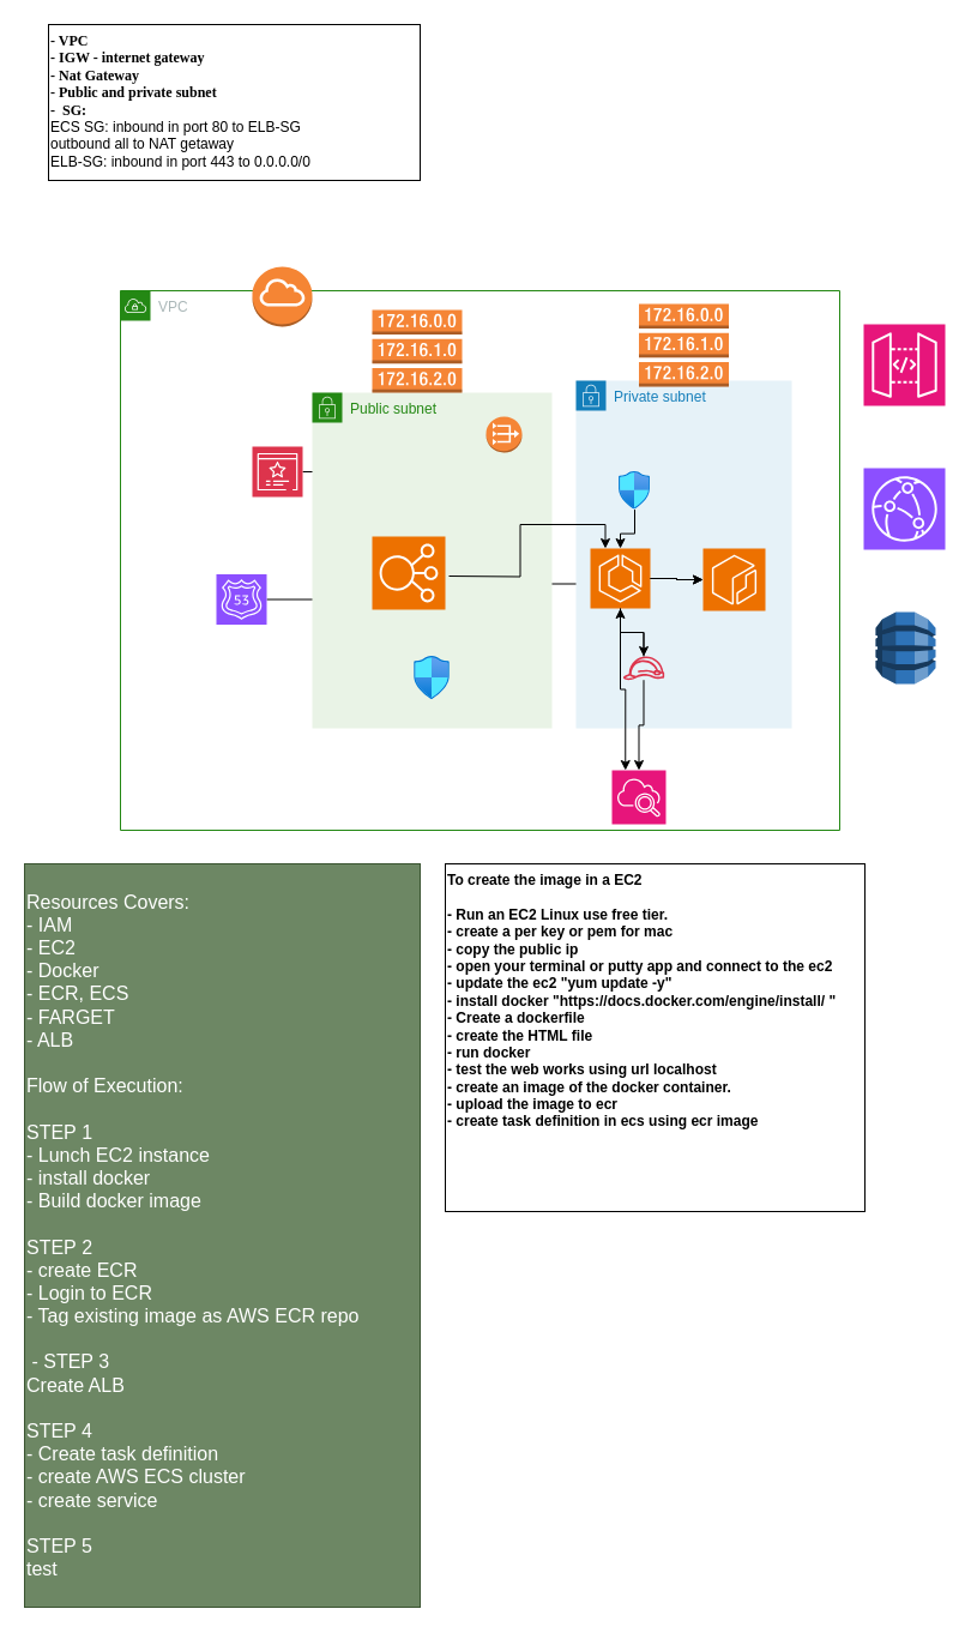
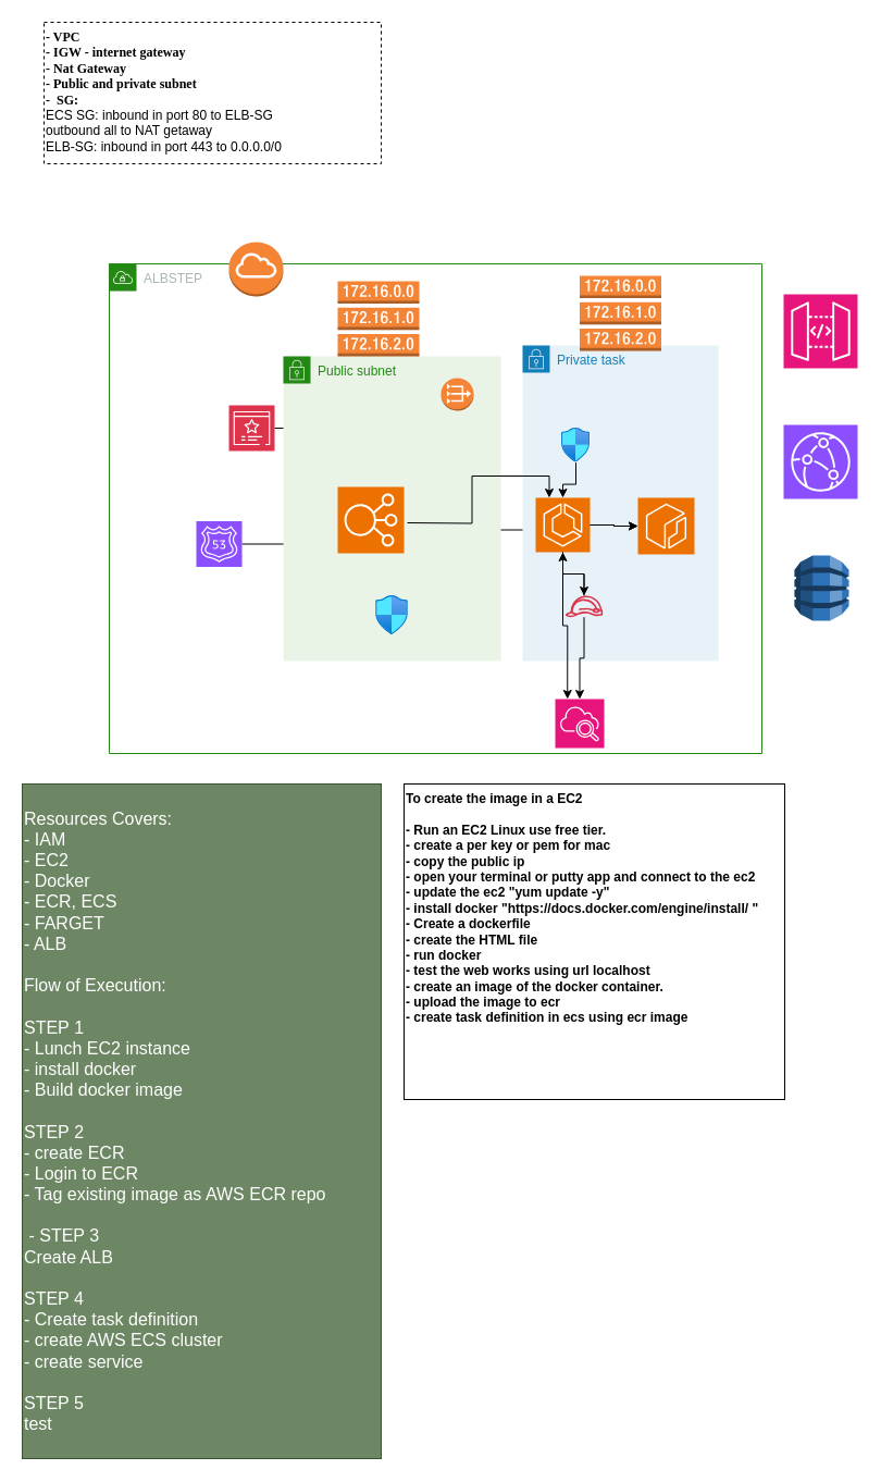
  <mxCell id="0" />
  <mxCell id="1" parent="0" />
  <mxCell id="2" style="edgeStyle=orthogonalEdgeStyle;rounded=0;orthogonalLoop=1;jettySize=auto;html=1;" parent="1" edge="1"><mxGeometry relative="1" as="geometry"><mxPoint x="494" y="486.5" as="targetPoint" /><mxPoint x="380.5" y="486.5" as="sourcePoint" /></mxGeometry></mxCell>
  <mxCell id="3" style="edgeStyle=orthogonalEdgeStyle;rounded=0;orthogonalLoop=1;jettySize=auto;html=1;" parent="1" source="11" edge="1"><mxGeometry relative="1" as="geometry"><mxPoint x="332" y="540" as="targetPoint" /><Array as="points"><mxPoint x="332" y="585" /><mxPoint x="333" y="585" /></Array></mxGeometry></mxCell>
  <mxCell id="4" style="edgeStyle=orthogonalEdgeStyle;rounded=0;orthogonalLoop=1;jettySize=auto;html=1;" parent="1" source="26" edge="1"><mxGeometry relative="1" as="geometry"><mxPoint x="339" y="430" as="targetPoint" /></mxGeometry></mxCell>
  <mxCell id="5" value="" style="sketch=0;points=[[0,0,0],[0.25,0,0],[0.5,0,0],[0.75,0,0],[1,0,0],[0,1,0],[0.25,1,0],[0.5,1,0],[0.75,1,0],[1,1,0],[0,0.25,0],[0,0.5,0],[0,0.75,0],[1,0.25,0],[1,0.5,0],[1,0.75,0]];outlineConnect=0;fontColor=#232F3E;fillColor=#E7157B;strokeColor=#ffffff;dashed=0;verticalLabelPosition=bottom;verticalAlign=top;align=center;html=1;fontSize=12;fontStyle=0;aspect=fixed;shape=mxgraph.aws4.resourceIcon;resIcon=mxgraph.aws4.api_gateway;" parent="1" vertex="1"><mxGeometry x="720" y="270" width="68" height="68" as="geometry" /></mxCell>
  <mxCell id="6" value="" style="sketch=0;points=[[0,0,0],[0.25,0,0],[0.5,0,0],[0.75,0,0],[1,0,0],[0,1,0],[0.25,1,0],[0.5,1,0],[0.75,1,0],[1,1,0],[0,0.25,0],[0,0.5,0],[0,0.75,0],[1,0.25,0],[1,0.5,0],[1,0.75,0]];outlineConnect=0;fontColor=#232F3E;fillColor=#8C4FFF;strokeColor=#ffffff;dashed=0;verticalLabelPosition=bottom;verticalAlign=top;align=center;html=1;fontSize=12;fontStyle=0;aspect=fixed;shape=mxgraph.aws4.resourceIcon;resIcon=mxgraph.aws4.cloudfront;" parent="1" vertex="1"><mxGeometry x="720" y="390" width="68" height="68" as="geometry" /></mxCell>
  <mxCell id="7" style="edgeStyle=orthogonalEdgeStyle;rounded=0;orthogonalLoop=1;jettySize=auto;html=1;" parent="1" source="27" target="30" edge="1"><mxGeometry relative="1" as="geometry" /></mxCell>
- <mxCell id="8" value="VPC" style="points=[[0,0],[0.25,0],[0.5,0],[0.75,0],[1,0],[1,0.25],[1,0.5],[1,0.75],[1,1],[0.75,1],[0.5,1],[0.25,1],[0,1],[0,0.75],[0,0.5],[0,0.25]];outlineConnect=0;gradientColor=none;html=1;whiteSpace=wrap;fontSize=12;fontStyle=0;container=1;pointerEvents=0;collapsible=0;recursiveResize=0;shape=mxgraph.aws4.group;grIcon=mxgraph.aws4.group_vpc;strokeColor=#248814;fillColor=none;verticalAlign=top;align=left;spacingLeft=30;fontColor=#AAB7B8;dashed=0;" parent="1" vertex="1"><mxGeometry x="100" y="242" width="600" height="450" as="geometry" /></mxCell>
+ <mxCell id="8" value="ALBSTEP" style="points=[[0,0],[0.25,0],[0.5,0],[0.75,0],[1,0],[1,0.25],[1,0.5],[1,0.75],[1,1],[0.75,1],[0.5,1],[0.25,1],[0,1],[0,0.75],[0,0.5],[0,0.25]];outlineConnect=0;gradientColor=none;html=1;whiteSpace=wrap;fontSize=12;fontStyle=0;container=1;pointerEvents=0;collapsible=0;recursiveResize=0;shape=mxgraph.aws4.group;grIcon=mxgraph.aws4.group_vpc;strokeColor=#248814;fillColor=none;verticalAlign=top;align=left;spacingLeft=30;fontColor=#AAB7B8;dashed=0;" parent="1" vertex="1"><mxGeometry x="100" y="242" width="600" height="450" as="geometry" /></mxCell>
  <mxCell id="9" value="Public subnet" style="points=[[0,0],[0.25,0],[0.5,0],[0.75,0],[1,0],[1,0.25],[1,0.5],[1,0.75],[1,1],[0.75,1],[0.5,1],[0.25,1],[0,1],[0,0.75],[0,0.5],[0,0.25]];outlineConnect=0;gradientColor=none;html=1;whiteSpace=wrap;fontSize=12;fontStyle=0;container=1;pointerEvents=0;collapsible=0;recursiveResize=0;shape=mxgraph.aws4.group;grIcon=mxgraph.aws4.group_security_group;grStroke=0;strokeColor=#248814;fillColor=#E9F3E6;verticalAlign=top;align=left;spacingLeft=30;fontColor=#248814;dashed=0;labelBackgroundColor=none;" parent="8" vertex="1"><mxGeometry x="160" y="85" width="200" height="280" as="geometry" /></mxCell>
  <mxCell id="10" value="" style="outlineConnect=0;dashed=0;verticalLabelPosition=bottom;verticalAlign=top;align=center;html=1;shape=mxgraph.aws3.vpc_nat_gateway;fillColor=#F58536;gradientColor=none;" parent="9" vertex="1"><mxGeometry x="145" y="20" width="30" height="30" as="geometry" /></mxCell>
  <mxCell id="11" value="" style="image;aspect=fixed;html=1;points=[];align=center;fontSize=12;image=img/lib/azure2/networking/Network_Security_Groups.svg;" parent="9" vertex="1"><mxGeometry x="85.12" y="220" width="29.76" height="36.14" as="geometry" /></mxCell>
  <mxCell id="12" value="" style="outlineConnect=0;dashed=0;verticalLabelPosition=bottom;verticalAlign=top;align=center;html=1;shape=mxgraph.aws3.route_table;fillColor=#F58536;gradientColor=none;" parent="8" vertex="1"><mxGeometry x="210" y="16" width="75" height="69" as="geometry" /></mxCell>
- <mxCell id="13" value="Private subnet" style="points=[[0,0],[0.25,0],[0.5,0],[0.75,0],[1,0],[1,0.25],[1,0.5],[1,0.75],[1,1],[0.75,1],[0.5,1],[0.25,1],[0,1],[0,0.75],[0,0.5],[0,0.25]];outlineConnect=0;gradientColor=none;html=1;whiteSpace=wrap;fontSize=12;fontStyle=0;container=1;pointerEvents=0;collapsible=0;recursiveResize=0;shape=mxgraph.aws4.group;grIcon=mxgraph.aws4.group_security_group;grStroke=0;strokeColor=#147EBA;fillColor=#E6F2F8;verticalAlign=top;align=left;spacingLeft=30;fontColor=#147EBA;dashed=0;" parent="8" vertex="1"><mxGeometry x="380" y="75" width="180" height="290" as="geometry" /></mxCell>
+ <mxCell id="13" value="Private task" style="points=[[0,0],[0.25,0],[0.5,0],[0.75,0],[1,0],[1,0.25],[1,0.5],[1,0.75],[1,1],[0.75,1],[0.5,1],[0.25,1],[0,1],[0,0.75],[0,0.5],[0,0.25]];outlineConnect=0;gradientColor=none;html=1;whiteSpace=wrap;fontSize=12;fontStyle=0;container=1;pointerEvents=0;collapsible=0;recursiveResize=0;shape=mxgraph.aws4.group;grIcon=mxgraph.aws4.group_security_group;grStroke=0;strokeColor=#147EBA;fillColor=#E6F2F8;verticalAlign=top;align=left;spacingLeft=30;fontColor=#147EBA;dashed=0;" parent="8" vertex="1"><mxGeometry x="380" y="75" width="180" height="290" as="geometry" /></mxCell>
  <mxCell id="14" value="" style="image;aspect=fixed;html=1;points=[];align=center;fontSize=12;image=img/lib/azure2/networking/Network_Security_Groups.svg;" parent="13" vertex="1"><mxGeometry x="36" y="76" width="26" height="31.57" as="geometry" /></mxCell>
  <mxCell id="15" value="" style="sketch=0;points=[[0,0,0],[0.25,0,0],[0.5,0,0],[0.75,0,0],[1,0,0],[0,1,0],[0.25,1,0],[0.5,1,0],[0.75,1,0],[1,1,0],[0,0.25,0],[0,0.5,0],[0,0.75,0],[1,0.25,0],[1,0.5,0],[1,0.75,0]];outlineConnect=0;fontColor=#232F3E;fillColor=#ED7100;strokeColor=#ffffff;dashed=0;verticalLabelPosition=bottom;verticalAlign=top;align=center;html=1;fontSize=12;fontStyle=0;aspect=fixed;shape=mxgraph.aws4.resourceIcon;resIcon=mxgraph.aws4.ecr;" parent="13" vertex="1"><mxGeometry x="106" y="140" width="52" height="52" as="geometry" /></mxCell>
  <mxCell id="16" value="" style="sketch=0;outlineConnect=0;fontColor=#232F3E;gradientColor=none;fillColor=#DD344C;strokeColor=none;dashed=0;verticalLabelPosition=bottom;verticalAlign=top;align=center;html=1;fontSize=12;fontStyle=0;aspect=fixed;pointerEvents=1;shape=mxgraph.aws4.role;" parent="13" vertex="1"><mxGeometry x="39.09" y="230" width="34.91" height="19.69" as="geometry" /></mxCell>
  <mxCell id="17" value="" style="sketch=0;points=[[0,0,0],[0.25,0,0],[0.5,0,0],[0.75,0,0],[1,0,0],[0,1,0],[0.25,1,0],[0.5,1,0],[0.75,1,0],[1,1,0],[0,0.25,0],[0,0.5,0],[0,0.75,0],[1,0.25,0],[1,0.5,0],[1,0.75,0]];outlineConnect=0;fontColor=#232F3E;fillColor=#ED7100;strokeColor=#ffffff;dashed=0;verticalLabelPosition=bottom;verticalAlign=top;align=center;html=1;fontSize=12;fontStyle=0;aspect=fixed;shape=mxgraph.aws4.resourceIcon;resIcon=mxgraph.aws4.ecs;" parent="13" vertex="1"><mxGeometry x="12" y="140" width="50" height="50" as="geometry" /></mxCell>
  <mxCell id="18" style="edgeStyle=orthogonalEdgeStyle;rounded=0;orthogonalLoop=1;jettySize=auto;html=1;" parent="13" source="14" target="17" edge="1"><mxGeometry relative="1" as="geometry" /></mxCell>
  <mxCell id="19" style="edgeStyle=orthogonalEdgeStyle;rounded=0;orthogonalLoop=1;jettySize=auto;html=1;" parent="13" source="16" target="17" edge="1"><mxGeometry relative="1" as="geometry" /></mxCell>
  <mxCell id="20" style="edgeStyle=orthogonalEdgeStyle;rounded=0;orthogonalLoop=1;jettySize=auto;html=1;" parent="13" source="17" target="15" edge="1"><mxGeometry relative="1" as="geometry" /></mxCell>
  <mxCell id="21" style="edgeStyle=orthogonalEdgeStyle;rounded=0;orthogonalLoop=1;jettySize=auto;html=1;exitX=1;exitY=0.5;exitDx=0;exitDy=0;exitPerimeter=0;entryX=0;entryY=0.5;entryDx=0;entryDy=0;entryPerimeter=0;" parent="13" source="17" target="15" edge="1"><mxGeometry relative="1" as="geometry" /></mxCell>
  <mxCell id="22" value="" style="edgeStyle=orthogonalEdgeStyle;rounded=0;orthogonalLoop=1;jettySize=auto;html=1;" parent="13" source="17" target="16" edge="1"><mxGeometry relative="1" as="geometry"><mxPoint x="-7" y="196" as="sourcePoint" /><mxPoint x="-74" y="378" as="targetPoint" /></mxGeometry></mxCell>
  <mxCell id="23" value="" style="outlineConnect=0;dashed=0;verticalLabelPosition=bottom;verticalAlign=top;align=center;html=1;shape=mxgraph.aws3.route_table;fillColor=#F58536;gradientColor=none;" parent="8" vertex="1"><mxGeometry x="432.5" y="11" width="75" height="69" as="geometry" /></mxCell>
  <mxCell id="24" value="" style="sketch=0;points=[[0,0,0],[0.25,0,0],[0.5,0,0],[0.75,0,0],[1,0,0],[0,1,0],[0.25,1,0],[0.5,1,0],[0.75,1,0],[1,1,0],[0,0.25,0],[0,0.5,0],[0,0.75,0],[1,0.25,0],[1,0.5,0],[1,0.75,0]];points=[[0,0,0],[0.25,0,0],[0.5,0,0],[0.75,0,0],[1,0,0],[0,1,0],[0.25,1,0],[0.5,1,0],[0.75,1,0],[1,1,0],[0,0.25,0],[0,0.5,0],[0,0.75,0],[1,0.25,0],[1,0.5,0],[1,0.75,0]];outlineConnect=0;fontColor=#232F3E;fillColor=#E7157B;strokeColor=#ffffff;dashed=0;verticalLabelPosition=bottom;verticalAlign=top;align=center;html=1;fontSize=12;fontStyle=0;aspect=fixed;shape=mxgraph.aws4.resourceIcon;resIcon=mxgraph.aws4.cloudwatch_2;" parent="8" vertex="1"><mxGeometry x="410" y="400" width="45" height="45" as="geometry" /></mxCell>
  <mxCell id="25" style="edgeStyle=orthogonalEdgeStyle;rounded=0;orthogonalLoop=1;jettySize=auto;html=1;" parent="8" source="16" target="24" edge="1"><mxGeometry relative="1" as="geometry" /></mxCell>
  <mxCell id="26" value="" style="sketch=0;points=[[0,0,0],[0.25,0,0],[0.5,0,0],[0.75,0,0],[1,0,0],[0,1,0],[0.25,1,0],[0.5,1,0],[0.75,1,0],[1,1,0],[0,0.25,0],[0,0.5,0],[0,0.75,0],[1,0.25,0],[1,0.5,0],[1,0.75,0]];outlineConnect=0;fontColor=#232F3E;fillColor=#DD344C;strokeColor=#ffffff;dashed=0;verticalLabelPosition=bottom;verticalAlign=top;align=center;html=1;fontSize=12;fontStyle=0;aspect=fixed;shape=mxgraph.aws4.resourceIcon;resIcon=mxgraph.aws4.certificate_manager_3;" parent="8" vertex="1"><mxGeometry x="110" y="130" width="42" height="42" as="geometry" /></mxCell>
  <mxCell id="27" value="" style="sketch=0;points=[[0,0,0],[0.25,0,0],[0.5,0,0],[0.75,0,0],[1,0,0],[0,1,0],[0.25,1,0],[0.5,1,0],[0.75,1,0],[1,1,0],[0,0.25,0],[0,0.5,0],[0,0.75,0],[1,0.25,0],[1,0.5,0],[1,0.75,0]];outlineConnect=0;fontColor=#232F3E;fillColor=#8C4FFF;strokeColor=#ffffff;dashed=0;verticalLabelPosition=bottom;verticalAlign=top;align=center;html=1;fontSize=12;fontStyle=0;aspect=fixed;shape=mxgraph.aws4.resourceIcon;resIcon=mxgraph.aws4.route_53;" parent="8" vertex="1"><mxGeometry x="80" y="236.5" width="42" height="42" as="geometry" /></mxCell>
  <mxCell id="28" style="edgeStyle=orthogonalEdgeStyle;rounded=0;orthogonalLoop=1;jettySize=auto;html=1;entryX=0.25;entryY=0;entryDx=0;entryDy=0;entryPerimeter=0;" parent="8" source="17" target="24" edge="1"><mxGeometry relative="1" as="geometry"><mxPoint x="274" y="238" as="sourcePoint" /></mxGeometry></mxCell>
  <mxCell id="29" value="" style="outlineConnect=0;dashed=0;verticalLabelPosition=bottom;verticalAlign=top;align=center;html=1;shape=mxgraph.aws3.internet_gateway;fillColor=#F58534;gradientColor=none;" parent="8" vertex="1"><mxGeometry x="110" y="-20" width="50" height="50" as="geometry" /></mxCell>
  <mxCell id="30" value="" style="sketch=0;points=[[0,0,0],[0.25,0,0],[0.5,0,0],[0.75,0,0],[1,0,0],[0,1,0],[0.25,1,0],[0.5,1,0],[0.75,1,0],[1,1,0],[0,0.25,0],[0,0.5,0],[0,0.75,0],[1,0.25,0],[1,0.5,0],[1,0.75,0]];outlineConnect=0;fontColor=#232F3E;fillColor=#ED7100;strokeColor=#ffffff;dashed=0;verticalLabelPosition=bottom;verticalAlign=top;align=center;html=1;fontSize=12;fontStyle=0;aspect=fixed;shape=mxgraph.aws4.resourceIcon;resIcon=mxgraph.aws4.elastic_load_balancing;" parent="1" vertex="1"><mxGeometry x="310" y="447" width="61" height="61" as="geometry" /></mxCell>
  <mxCell id="31" value="" style="outlineConnect=0;dashed=0;verticalLabelPosition=bottom;verticalAlign=top;align=center;html=1;shape=mxgraph.aws3.dynamo_db;fillColor=#2E73B8;gradientColor=none;" parent="1" vertex="1"><mxGeometry x="730" y="510" width="50" height="60" as="geometry" /></mxCell>
  <mxCell id="32" value="Resources Covers:&lt;br style=&quot;font-size: 16px;&quot;&gt;- IAM&lt;br&gt;- EC2&lt;br&gt;- Docker&lt;br&gt;- ECR, ECS&lt;br&gt;- FARGET&lt;br&gt;- ALB&amp;nbsp;&lt;br style=&quot;font-size: 16px;&quot;&gt;&lt;br&gt;Flow of Execution:&lt;br style=&quot;font-size: 16px;&quot;&gt;&lt;br style=&quot;font-size: 16px;&quot;&gt;STEP&amp;nbsp;1&lt;br style=&quot;font-size: 16px;&quot;&gt;- Lunch EC2 instance&lt;br style=&quot;font-size: 16px;&quot;&gt;- install docker&lt;br style=&quot;font-size: 16px;&quot;&gt;- Build docker image&lt;br style=&quot;font-size: 16px;&quot;&gt;&lt;br style=&quot;font-size: 16px;&quot;&gt;STEP&amp;nbsp;2&lt;br style=&quot;font-size: 16px;&quot;&gt;- create ECR&lt;br style=&quot;font-size: 16px;&quot;&gt;- Login to ECR&lt;br style=&quot;font-size: 16px;&quot;&gt;- Tag existing image as AWS ECR repo&lt;br style=&quot;font-size: 16px;&quot;&gt;&lt;br style=&quot;font-size: 16px;&quot;&gt;&amp;nbsp;- STEP 3&lt;br style=&quot;font-size: 16px;&quot;&gt;Create ALB&lt;br style=&quot;font-size: 16px;&quot;&gt;&lt;br style=&quot;font-size: 16px;&quot;&gt;STEP 4&lt;br style=&quot;font-size: 16px;&quot;&gt;- Create task definition&lt;br style=&quot;font-size: 16px;&quot;&gt;- create AWS ECS cluster&lt;br style=&quot;font-size: 16px;&quot;&gt;- create service&lt;br style=&quot;font-size: 16px;&quot;&gt;&lt;br style=&quot;font-size: 16px;&quot;&gt;STEP 5&amp;nbsp;&lt;br style=&quot;font-size: 16px;&quot;&gt;test&amp;nbsp;" style="whiteSpace=wrap;html=1;direction=south;fillColor=#6d8764;fontColor=#ffffff;strokeColor=#3A5431;gradientColor=none;imageAlign=center;align=left;fontSize=16;" parent="1" vertex="1"><mxGeometry x="20" y="720" width="330" height="620" as="geometry" /></mxCell>
  <mxCell id="33" value="" style="edgeStyle=orthogonalEdgeStyle;rounded=0;orthogonalLoop=1;jettySize=auto;html=1;entryX=0.25;entryY=0;entryDx=0;entryDy=0;entryPerimeter=0;" parent="1" target="17" edge="1"><mxGeometry relative="1" as="geometry"><mxPoint x="374" y="480" as="sourcePoint" /><mxPoint x="521" y="642" as="targetPoint" /></mxGeometry></mxCell>
  <mxCell id="34" value="To create the image in a EC2&lt;br&gt;&lt;br&gt;- Run an EC2 Linux use free tier.&lt;br&gt;- create a per key or pem for mac&lt;br&gt;- copy the public ip&amp;nbsp;&lt;br&gt;- open your terminal or putty app and connect to the ec2&lt;br&gt;- update the ec2 &quot;yum update -y&quot;&lt;br&gt;- install docker &quot;https://docs.docker.com/engine/install/ &quot;&lt;br&gt;- Create a dockerfile&lt;br&gt;- create the HTML file&lt;br&gt;- run docker&amp;nbsp;&lt;br&gt;- test the web works using url localhost&lt;br&gt;- create an image of the docker container.&lt;br&gt;- upload the image to ecr&lt;br&gt;- create task definition in ecs using ecr image&amp;nbsp;" style="whiteSpace=wrap;html=1;align=left;verticalAlign=top;fontStyle=1" parent="1" vertex="1"><mxGeometry x="371" y="720" width="350" height="290" as="geometry" /></mxCell>
- <mxCell id="35" value="- VPC&lt;br&gt;- IGW - internet gateway&lt;br&gt;- Nat Gateway&lt;br&gt;- Public and private subnet&amp;nbsp;&lt;br&gt;-&amp;nbsp;&amp;nbsp;SG:&amp;nbsp;&lt;br style=&quot;border-color: var(--border-color); font-family: Helvetica; font-weight: 400; text-align: center;&quot;&gt;&lt;span style=&quot;font-family: Helvetica; font-weight: 400; text-align: center;&quot;&gt;ECS SG: inbound in port 80 to ELB-SG&lt;/span&gt;&lt;br style=&quot;border-color: var(--border-color); font-family: Helvetica; font-weight: 400; text-align: center;&quot;&gt;&lt;span style=&quot;font-family: Helvetica; font-weight: 400; text-align: center;&quot;&gt;outbound all to NAT getaway&lt;/span&gt;&lt;br style=&quot;border-color: var(--border-color); font-family: Helvetica; font-weight: 400; text-align: center;&quot;&gt;&lt;span style=&quot;font-family: Helvetica; font-weight: 400; text-align: center;&quot;&gt;ELB-SG: inbound in port 443 to 0.0.0.0/0&lt;/span&gt;" style="whiteSpace=wrap;html=1;align=left;fontStyle=1;verticalAlign=top;fontFamily=Times New Roman;" parent="1" vertex="1"><mxGeometry x="40" y="20" width="310" height="130" as="geometry" /></mxCell>
+ <mxCell id="35" value="- VPC&lt;br&gt;- IGW - internet gateway&lt;br&gt;- Nat Gateway&lt;br&gt;- Public and private subnet&amp;nbsp;&lt;br&gt;-&amp;nbsp;&amp;nbsp;SG:&amp;nbsp;&lt;br style=&quot;border-color: var(--border-color); font-family: Helvetica; font-weight: 400; text-align: center;&quot;&gt;&lt;span style=&quot;font-family: Helvetica; font-weight: 400; text-align: center;&quot;&gt;ECS SG: inbound in port 80 to ELB-SG&lt;/span&gt;&lt;br style=&quot;border-color: var(--border-color); font-family: Helvetica; font-weight: 400; text-align: center;&quot;&gt;&lt;span style=&quot;font-family: Helvetica; font-weight: 400; text-align: center;&quot;&gt;outbound all to NAT getaway&lt;/span&gt;&lt;br style=&quot;border-color: var(--border-color); font-family: Helvetica; font-weight: 400; text-align: center;&quot;&gt;&lt;span style=&quot;font-family: Helvetica; font-weight: 400; text-align: center;&quot;&gt;ELB-SG: inbound in port 443 to 0.0.0.0/0&lt;/span&gt;" style="whiteSpace=wrap;html=1;align=left;fontStyle=1;verticalAlign=top;fontFamily=Times New Roman;dashed=1;" parent="1" vertex="1"><mxGeometry x="40" y="20" width="310" height="130" as="geometry" /></mxCell>
